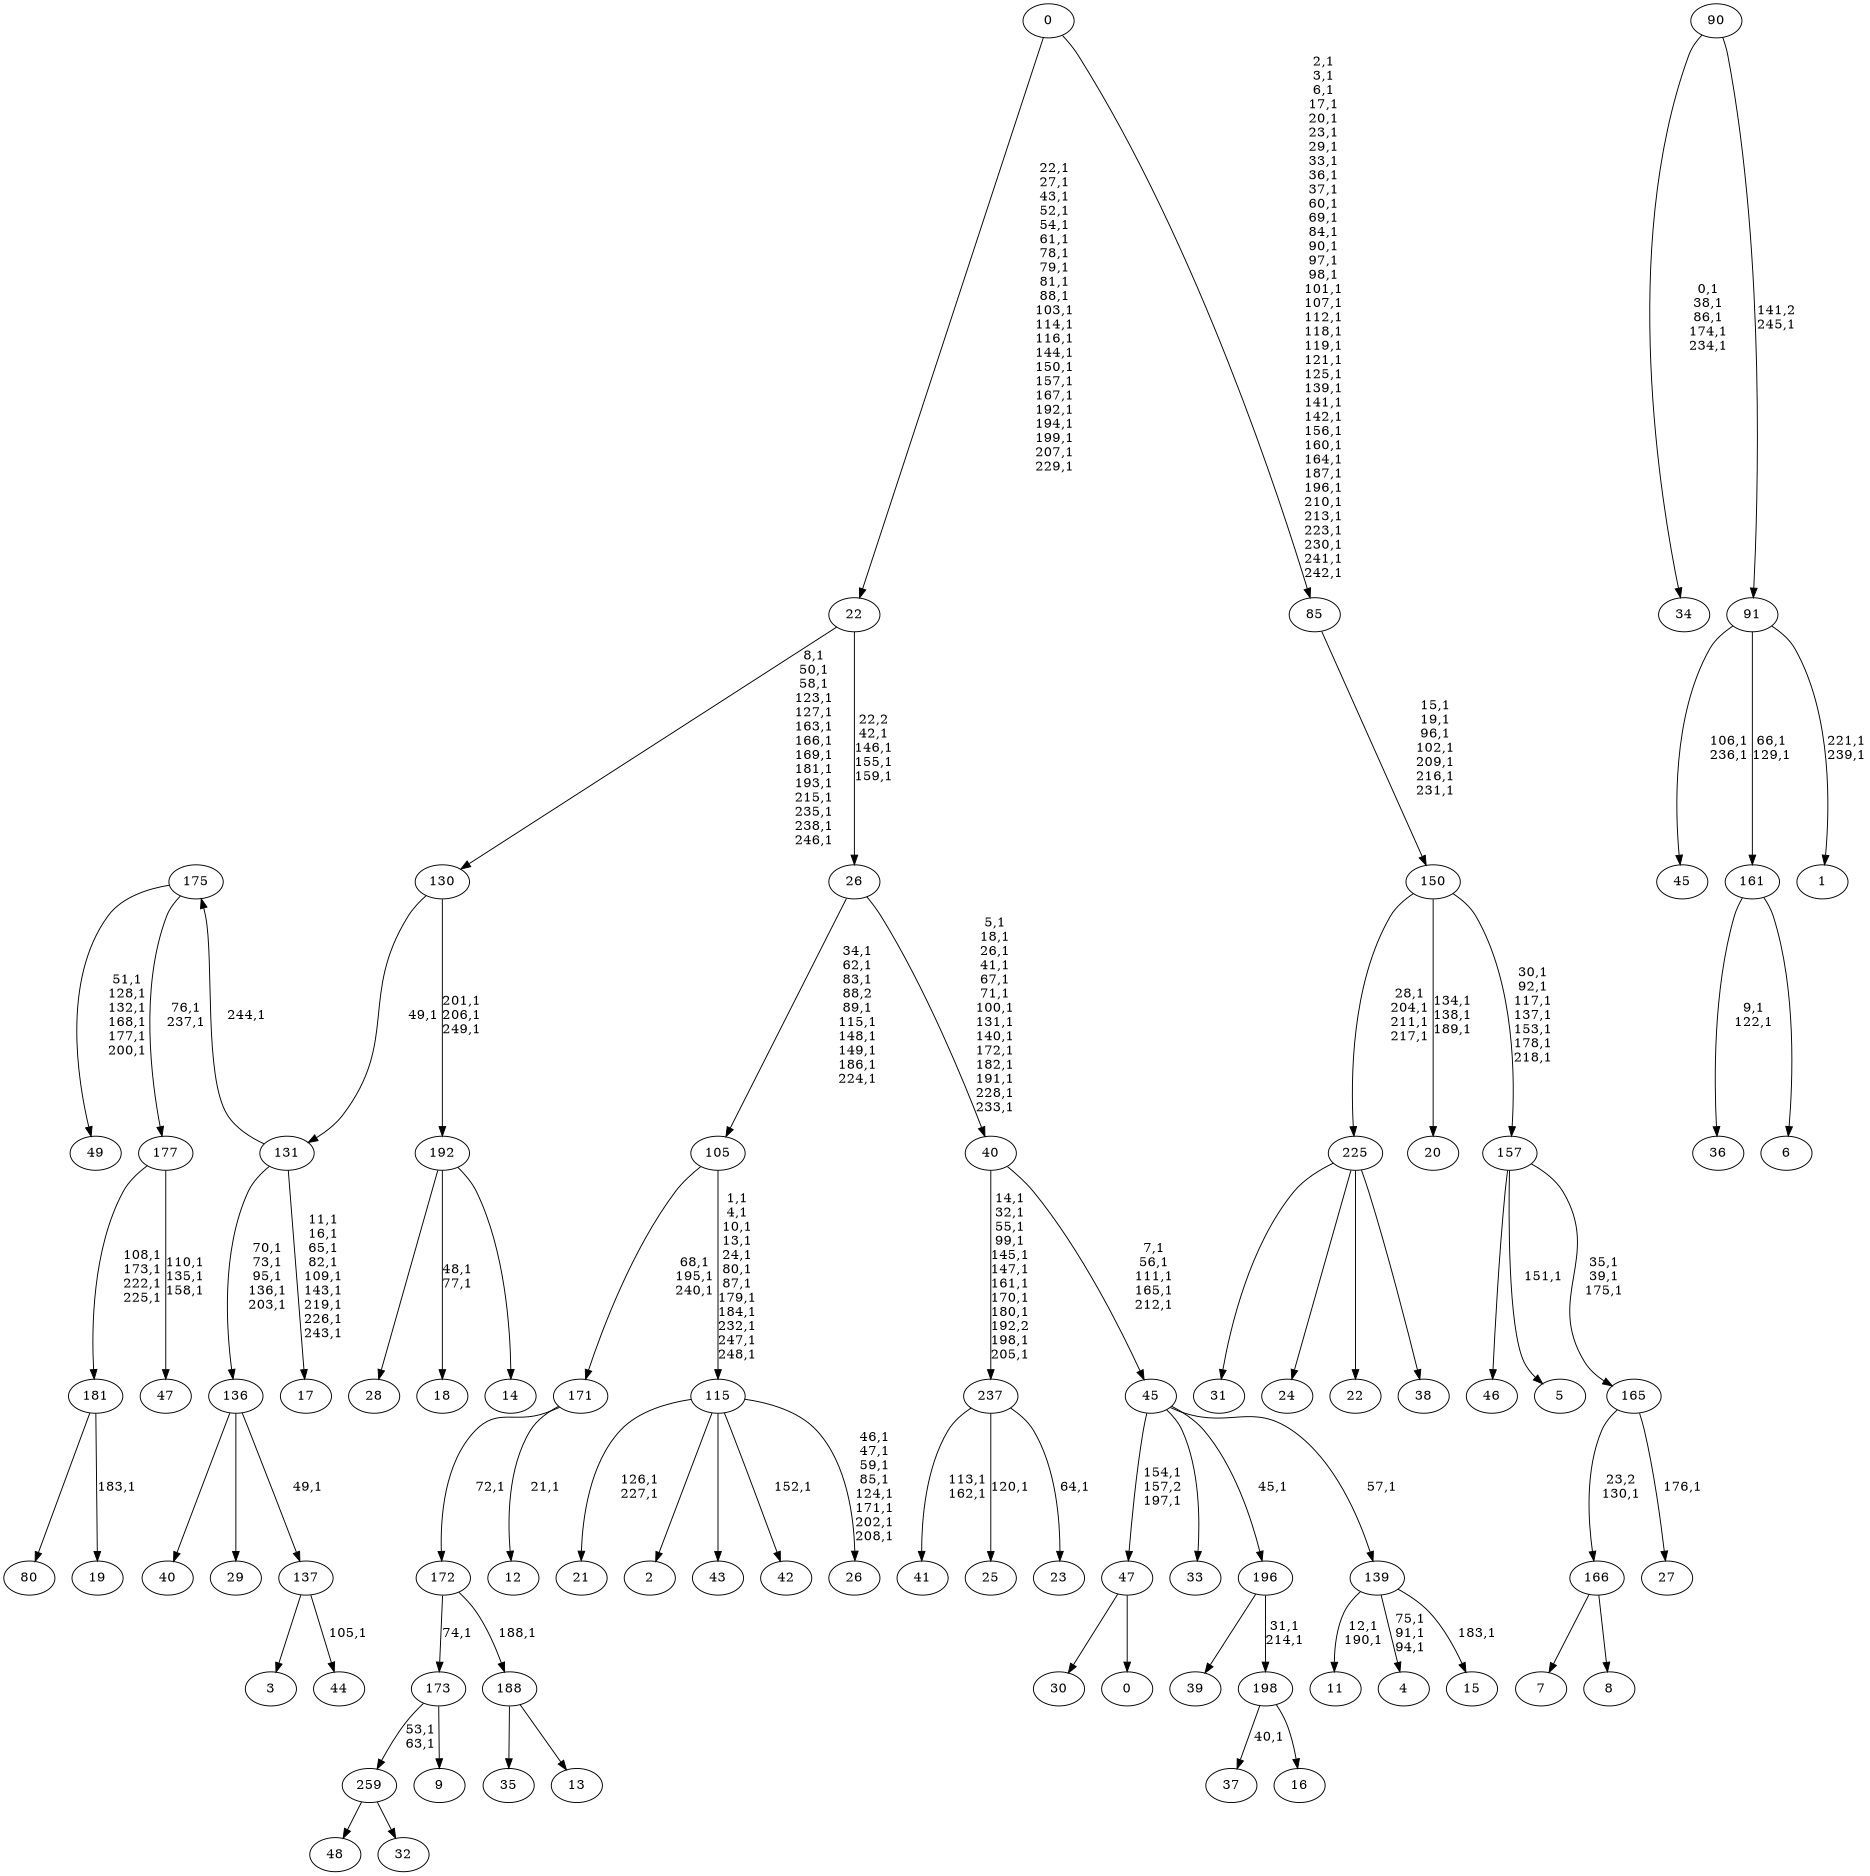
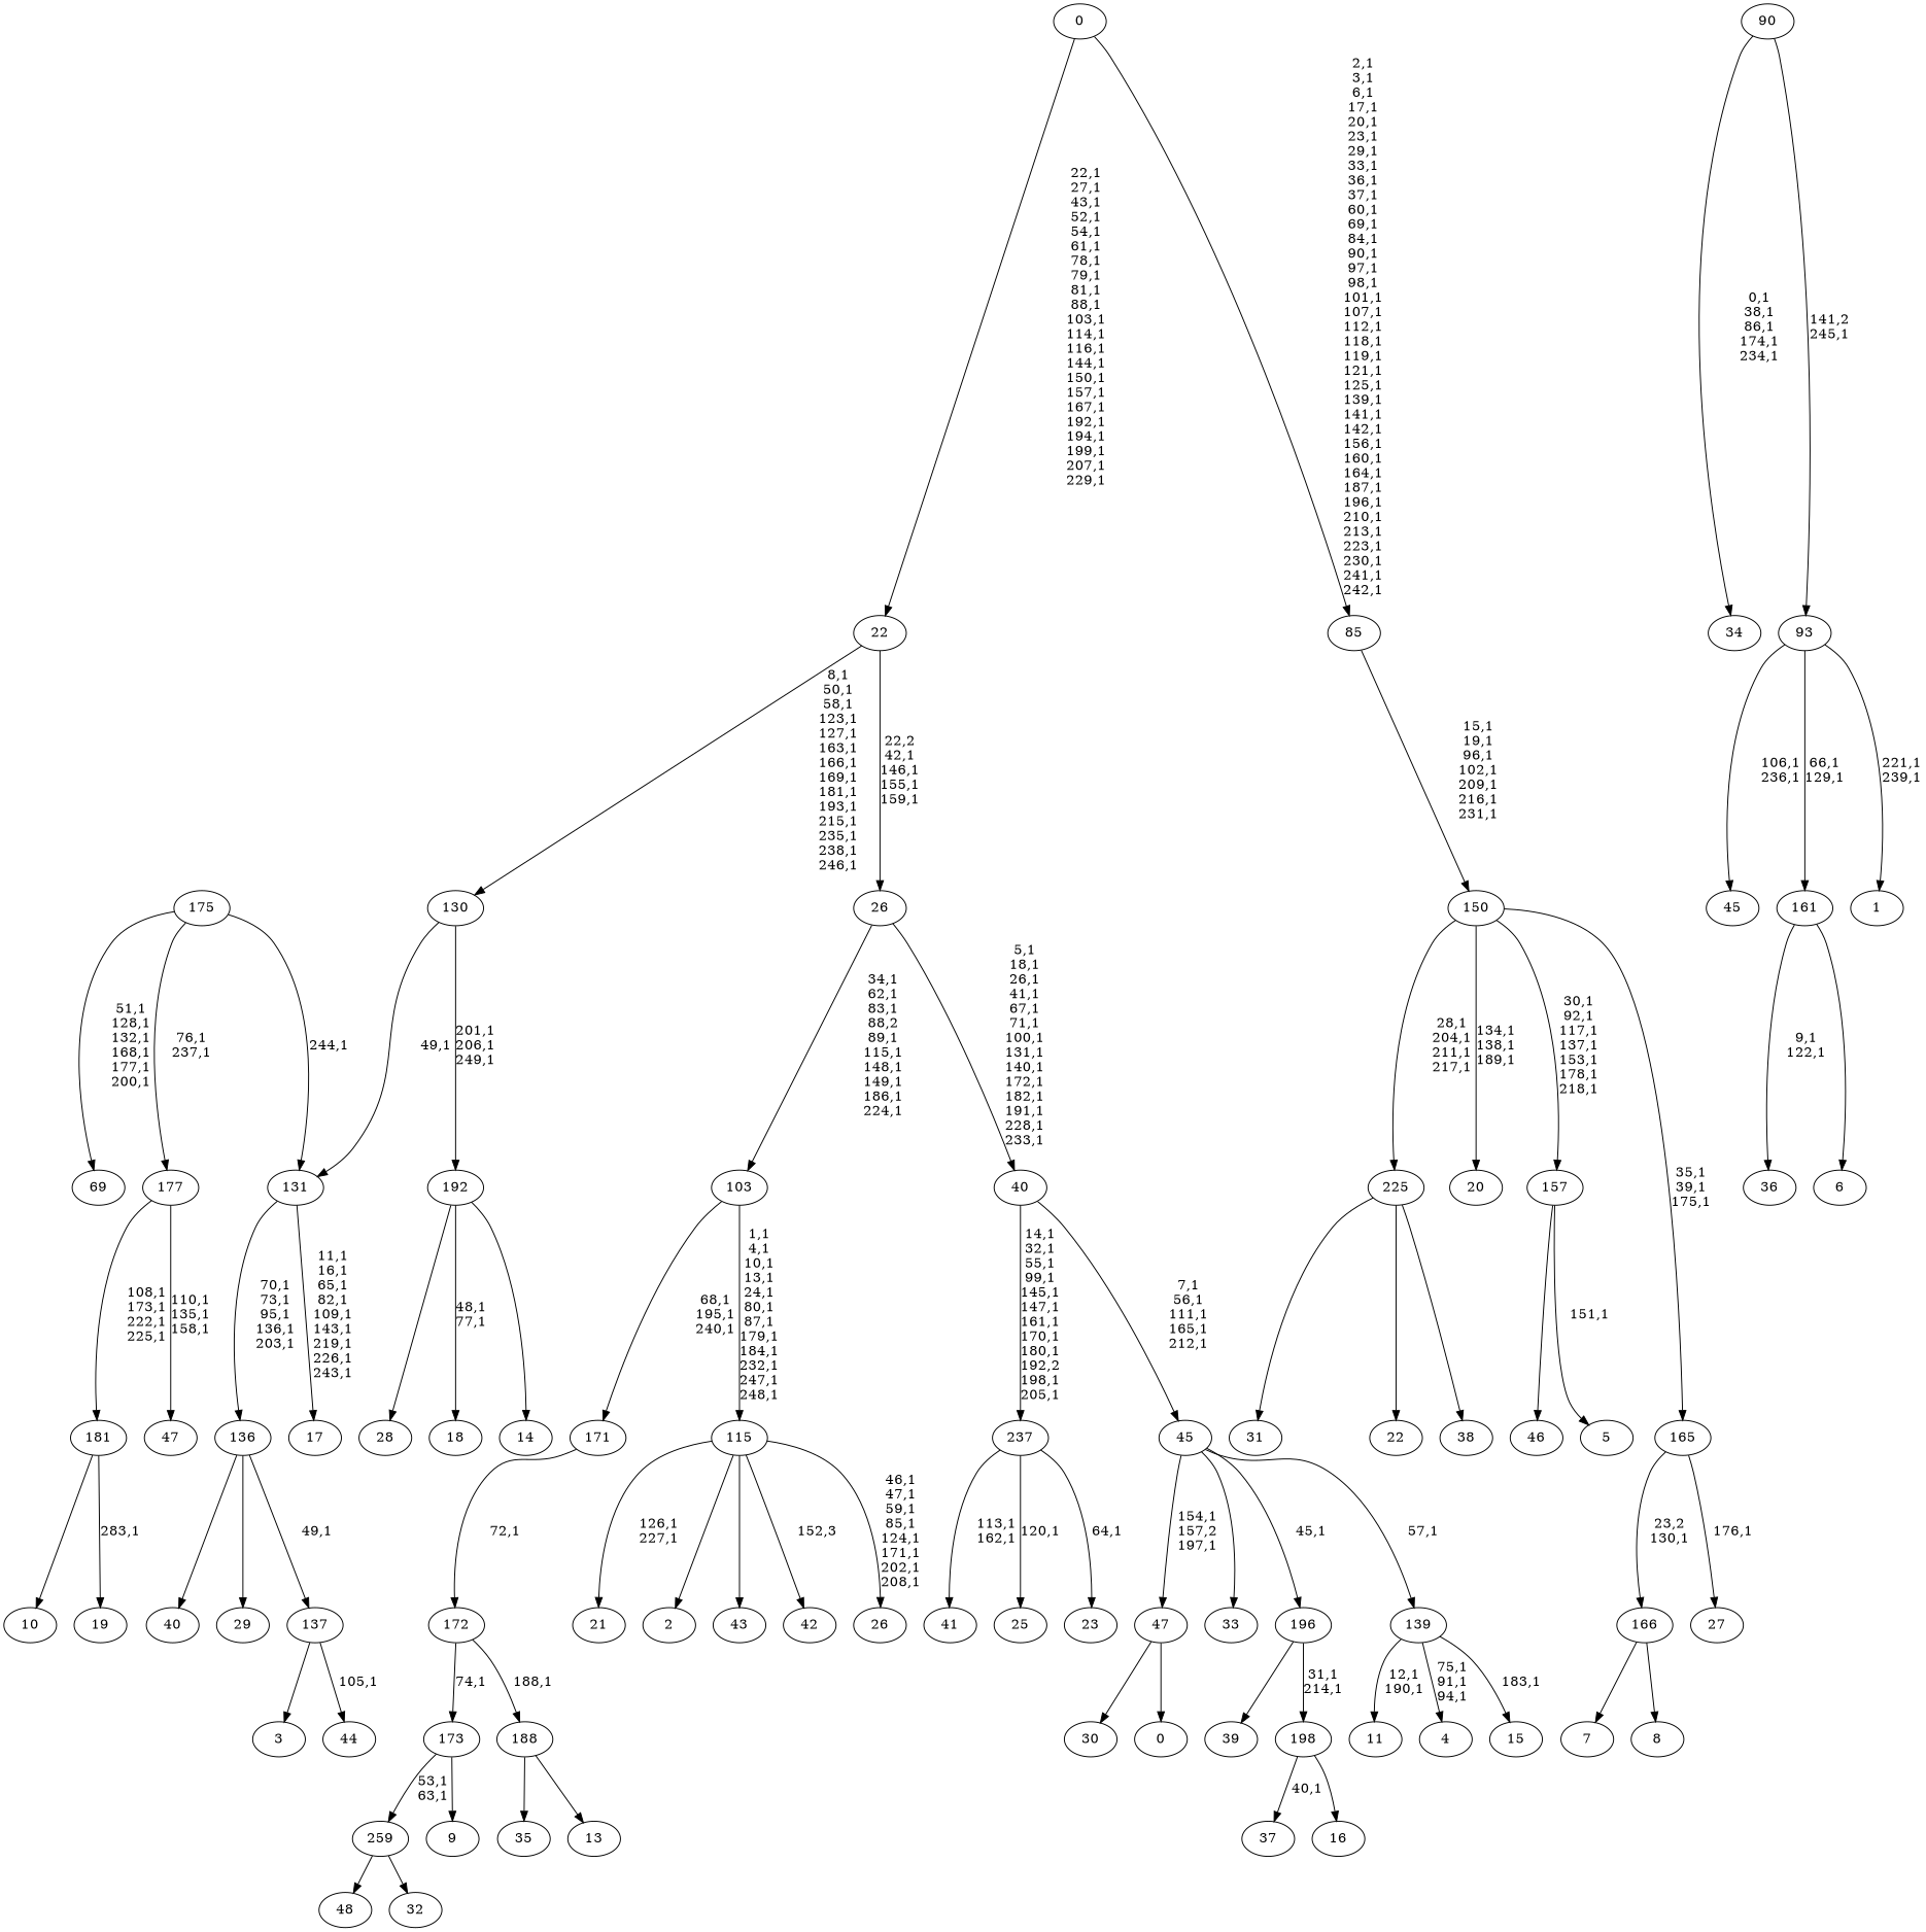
  digraph {
-   n1 [label=49]
+   n1 [label=69]
    n2 [label=48]
    n3 [label=47]
    n4 [label=46]
    n5 [label=45]
    n6 [label=44]
    n7 [label=43]
    n8 [label=42]
    n9 [label=41]
    n10 [label=40]
    n11 [label=39]
    n12 [label=38]
    n13 [label=37]
    n14 [label=36]
    n15 [label=35]
    n16 [label=34]
    n17 [label=33]
    n18 [label=32]
    259
    n20 [label=31]
    n21 [label=30]
    n22 [label=29]
    n23 [label=28]
    n24 [label=27]
    n25 [label=26]
    n26 [label=25]
-   n27 [label=24]
    n28 [label=23]
    237
    n30 [label=22]
    225
    n32 [label=21]
    n33 [label=20]
    n34 [label=19]
    n35 [label=18]
    n36 [label=17]
    n37 [label=16]
    198
    196
    n40 [label=15]
    n41 [label=14]
    192
    n43 [label=13]
    188
-   n45 [label=12]
    n46 [label=11]
-   n47 [label=80]
+   n47 [label=10]
    181
    177
    175
    n51 [label=9]
    173
    172
    171
    n55 [label=8]
    n56 [label=7]
    166
    165
    n59 [label=6]
    161
    n61 [label=5]
    157
    150
    n64 [label=4]
    139
    n66 [label=3]
    137
    136
    131
    130
    n71 [label=2]
    115
-   103 [label=105]
+   103
    n74 [label=1]
-   91
+   91 [label=93]
    90
    85
    n78 [label=0]
    47
    45
    40
    26
    22
    0
    259 -> n2
    259 -> n18
    237 -> n9 [label="113,1\n162,1"]
    237 -> n26 [label="120,1"]
    237 -> n28 [label="64,1"]
    225 -> n12
    225 -> n20
-   225 -> n27
    225 -> n30
    198 -> n13 [label="40,1"]
    198 -> n37
    196 -> n11
    196 -> 198 [label="31,1\n214,1"]
    192 -> n23
    192 -> n35 [label="48,1\n77,1"]
    192 -> n41
    188 -> n15
    188 -> n43
-   181 -> n34 [label="183,1"]
+   181 -> n34 [label="283,1"]
    181 -> n47
    177 -> n3 [label="110,1\n135,1\n158,1"]
    177 -> 181 [label="108,1\n173,1\n222,1\n225,1"]
    175 -> n1 [label="51,1\n128,1\n132,1\n168,1\n177,1\n200,1"]
    175 -> 177 [label="76,1\n237,1"]
    173 -> 259 [label="53,1\n63,1"]
    173 -> n51
    172 -> 188 [label="188,1"]
    172 -> 173 [label="74,1"]
-   171 -> n45 [label="21,1"]
    171 -> 172 [label="72,1"]
    166 -> n55
    166 -> n56
    165 -> n24 [label="176,1"]
    165 -> 166 [label="23,2\n130,1"]
    161 -> n14 [label="9,1\n122,1"]
    161 -> n59
    157 -> n4
    157 -> n61 [label="151,1"]
    150 -> 225 [label="28,1\n204,1\n211,1\n217,1"]
    150 -> n33 [label="134,1\n138,1\n189,1"]
-   157 -> 165 [label="35,1\n39,1\n175,1"]
+   150 -> 165 [label="35,1\n39,1\n175,1"]
    150 -> 157 [label="30,1\n92,1\n117,1\n137,1\n153,1\n178,1\n218,1"]
    139 -> n40 [label="183,1"]
    139 -> n46 [label="12,1\n190,1"]
    139 -> n64 [label="75,1\n91,1\n94,1"]
    137 -> n6 [label="105,1"]
    137 -> n66
    136 -> n10
    136 -> n22
    136 -> 137 [label="49,1"]
    131 -> n36 [label="11,1\n16,1\n65,1\n82,1\n109,1\n143,1\n219,1\n226,1\n243,1"]
-   131 -> 175 [label="244,1"]
+   175 -> 131 [label="244,1"]
    131 -> 136 [label="70,1\n73,1\n95,1\n136,1\n203,1"]
    130 -> 192 [label="201,1\n206,1\n249,1"]
    130 -> 131 [label="49,1"]
    115 -> n7
-   115 -> n8 [label="152,1"]
+   115 -> n8 [label="152,3"]
    115 -> n25 [label="46,1\n47,1\n59,1\n85,1\n124,1\n171,1\n202,1\n208,1"]
    115 -> n32 [label="126,1\n227,1"]
    115 -> n71
    103 -> 171 [label="68,1\n195,1\n240,1"]
    103 -> 115 [label="1,1\n4,1\n10,1\n13,1\n24,1\n80,1\n87,1\n179,1\n184,1\n232,1\n247,1\n248,1"]
    91 -> n5 [label="106,1\n236,1"]
    91 -> 161 [label="66,1\n129,1"]
    91 -> n74 [label="221,1\n239,1"]
    90 -> n16 [label="0,1\n38,1\n86,1\n174,1\n234,1"]
    90 -> 91 [label="141,2\n245,1"]
    85 -> 150 [label="15,1\n19,1\n96,1\n102,1\n209,1\n216,1\n231,1"]
    47 -> n21
    47 -> n78
    45 -> n17
    45 -> 196 [label="45,1"]
    45 -> 139 [label="57,1"]
    45 -> 47 [label="154,1\n157,2\n197,1"]
    40 -> 237 [label="14,1\n32,1\n55,1\n99,1\n145,1\n147,1\n161,1\n170,1\n180,1\n192,2\n198,1\n205,1"]
    40 -> 45 [label="7,1\n56,1\n111,1\n165,1\n212,1"]
    26 -> 103 [label="34,1\n62,1\n83,1\n88,2\n89,1\n115,1\n148,1\n149,1\n186,1\n224,1"]
    26 -> 40 [label="5,1\n18,1\n26,1\n41,1\n67,1\n71,1\n100,1\n131,1\n140,1\n172,1\n182,1\n191,1\n228,1\n233,1"]
    22 -> 130 [label="8,1\n50,1\n58,1\n123,1\n127,1\n163,1\n166,1\n169,1\n181,1\n193,1\n215,1\n235,1\n238,1\n246,1"]
    22 -> 26 [label="22,2\n42,1\n146,1\n155,1\n159,1"]
    0 -> 85 [label="2,1\n3,1\n6,1\n17,1\n20,1\n23,1\n29,1\n33,1\n36,1\n37,1\n60,1\n69,1\n84,1\n90,1\n97,1\n98,1\n101,1\n107,1\n112,1\n118,1\n119,1\n121,1\n125,1\n139,1\n141,1\n142,1\n156,1\n160,1\n164,1\n187,1\n196,1\n210,1\n213,1\n223,1\n230,1\n241,1\n242,1"]
    0 -> 22 [label="22,1\n27,1\n43,1\n52,1\n54,1\n61,1\n78,1\n79,1\n81,1\n88,1\n103,1\n114,1\n116,1\n144,1\n150,1\n157,1\n167,1\n192,1\n194,1\n199,1\n207,1\n229,1"]
  }
